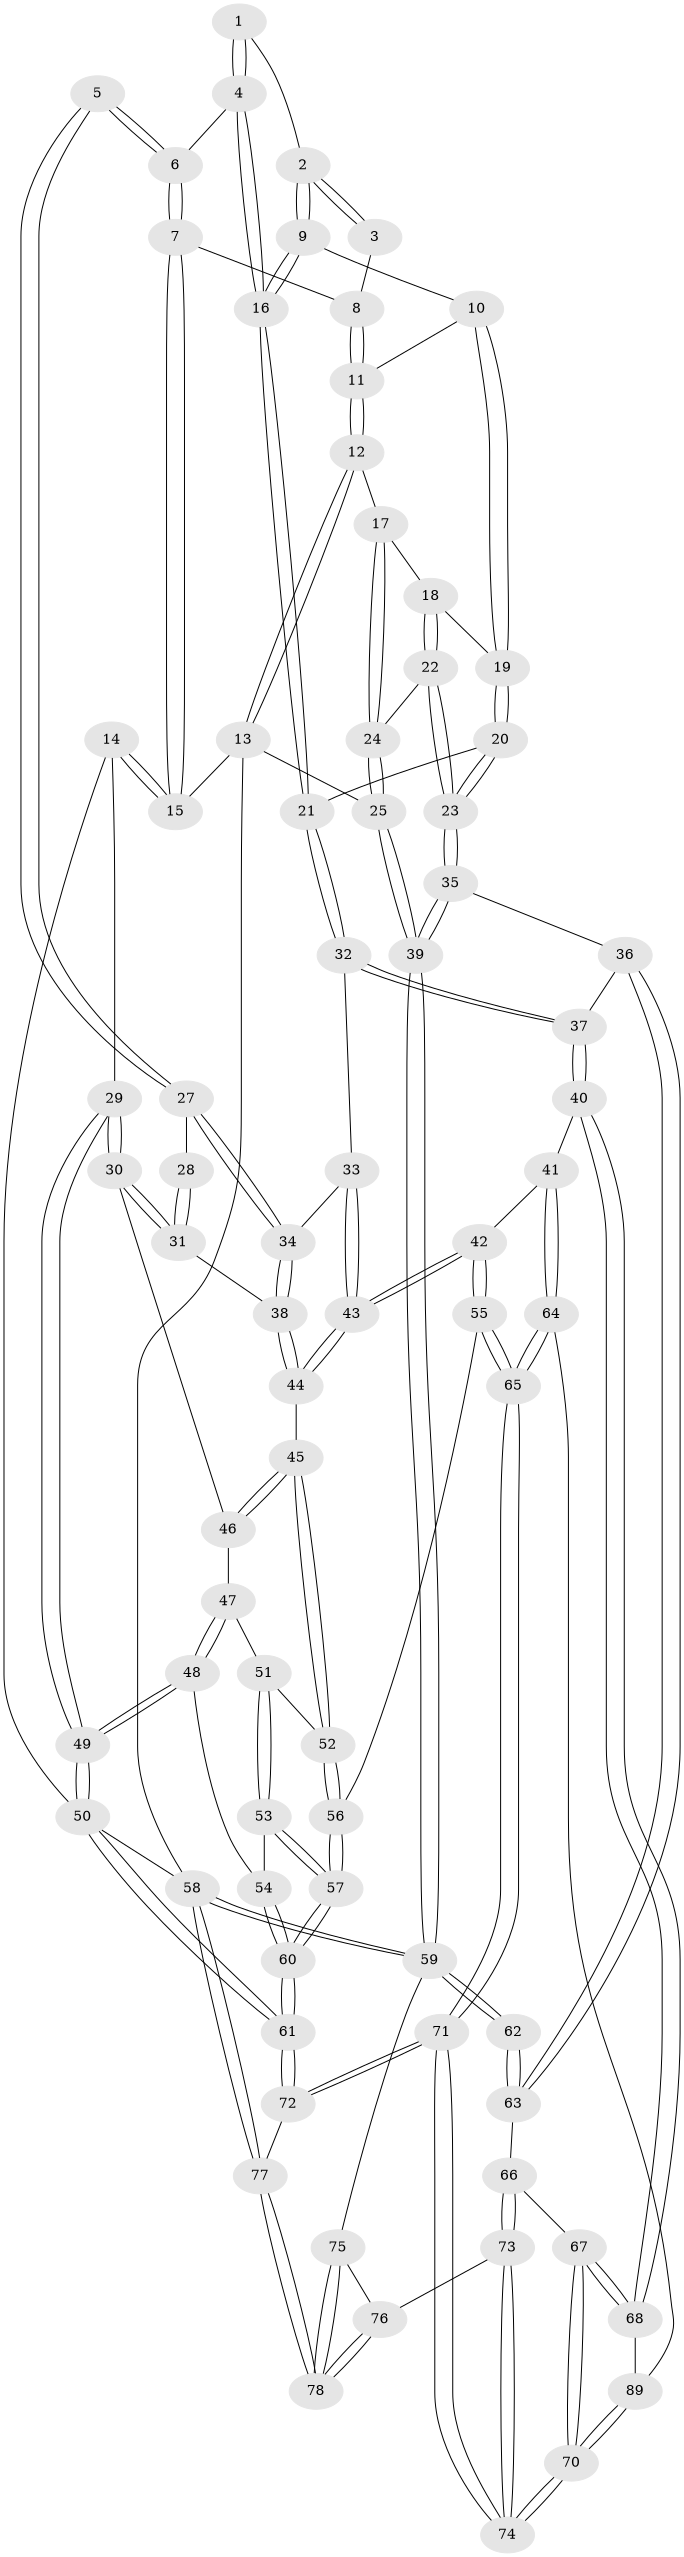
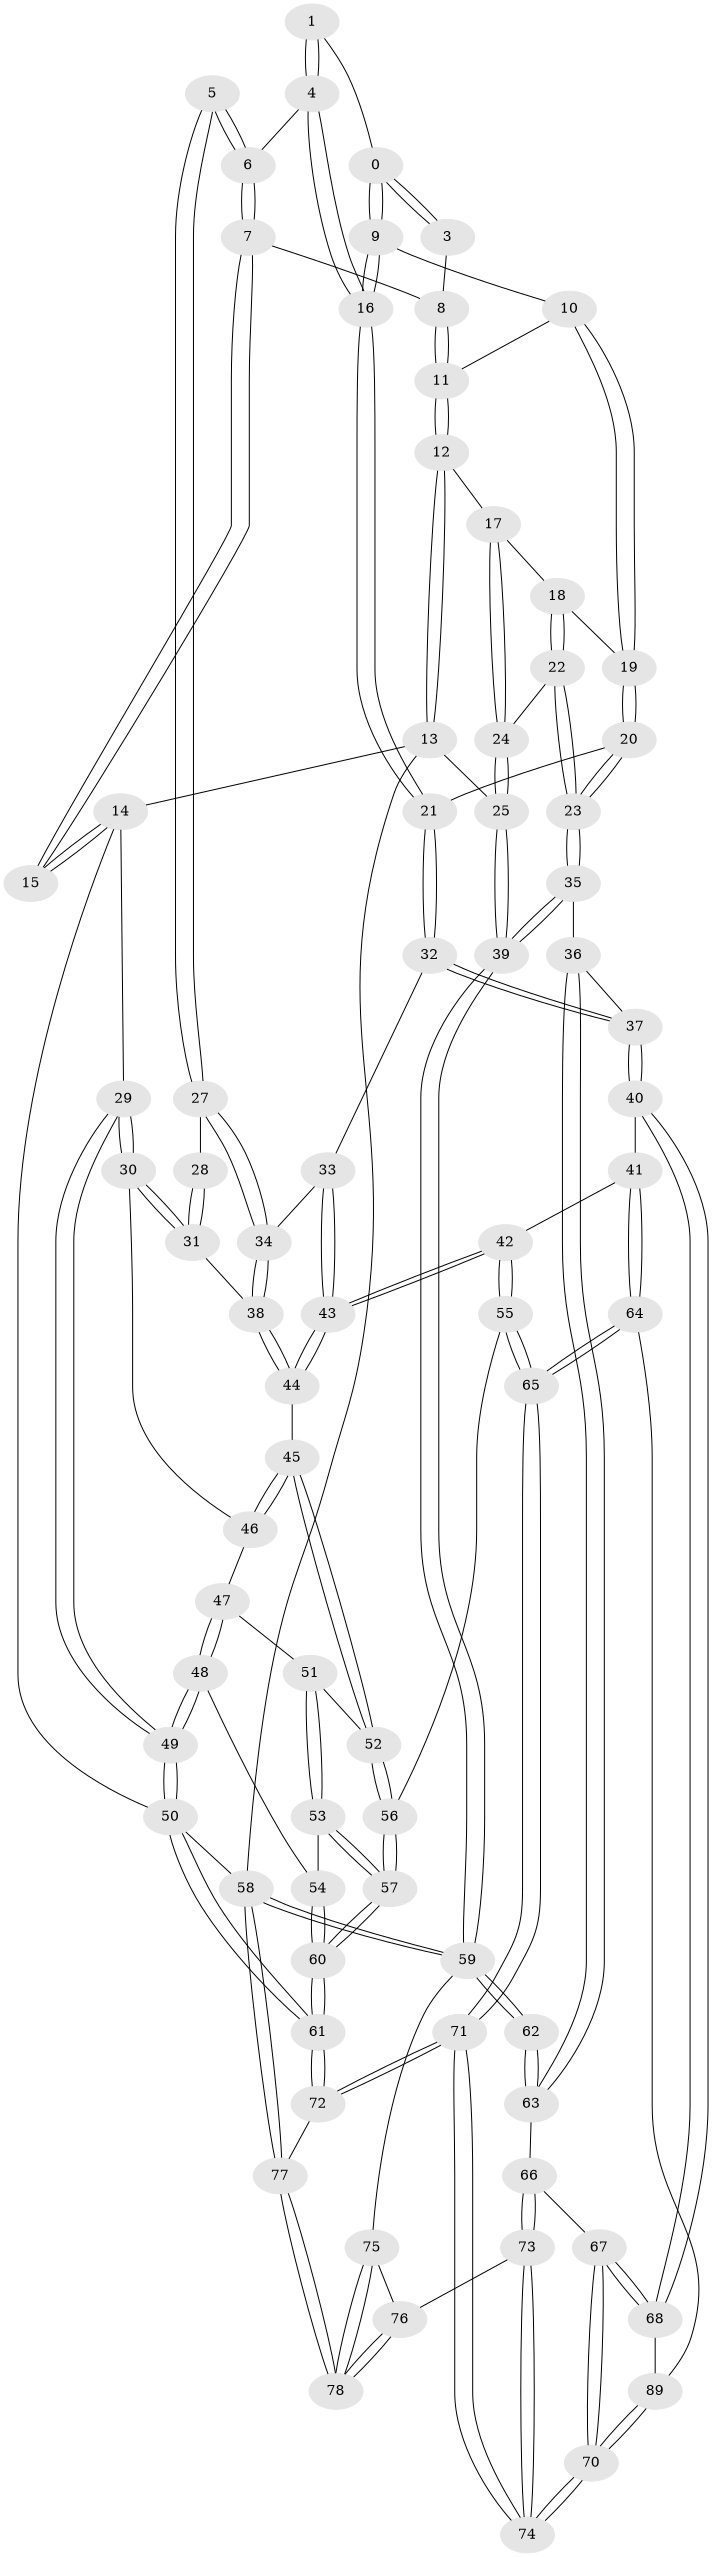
  graph {
    node [color=gray90 style=filled]
    1
-   2
+   2 [label=0]
    4
    3
    9
    16
    6
    8
    10
    11
    5
    27
    21
    7
    28
    34
    15
    12
    19
    20
    13
    17
    14
    25
    58
    18
    24
    29
    50
    39
    59
    77
    30
    49
    61
    32
    22
    23
    35
    33
    37
    36
    31
    38
    46
    47
    44
    43
    40
    63
    66
    41
    68
    45
    62
    75
    42
    64
    n59 [label=89]
    55
    65
    56
    52
    48
    51
    54
    53
    60
    72
    57
    71
    78
    76
    67
    73
    70
    74
    1 -- 2
    1 -- 4
    1 -- 4
    2 -- 3
    2 -- 3
    2 -- 9
    2 -- 9
    4 -- 16
    4 -- 16
    4 -- 6
    3 -- 8
    9 -- 16
    9 -- 16
    9 -- 10
    16 -- 21
    16 -- 21
    6 -- 7
    6 -- 7
    8 -- 11
    8 -- 11
    10 -- 11
    10 -- 19
    10 -- 19
    11 -- 12
    11 -- 12
    5 -- 6
    5 -- 6
    5 -- 27
    5 -- 27
    27 -- 28
    27 -- 34
    27 -- 34
    21 -- 32
    21 -- 32
    7 -- 8
    7 -- 15
    7 -- 15
    28 -- 31
    28 -- 31
    34 -- 38
    34 -- 38
    12 -- 13
    12 -- 13
    12 -- 17
    19 -- 20
    19 -- 20
    20 -- 21
    20 -- 23
    20 -- 23
-   13 -- 15
+   13 -- 14
    13 -- 25
    13 -- 58
    17 -- 18
    17 -- 24
    17 -- 24
    14 -- 15
    14 -- 15
    14 -- 29
    14 -- 50
    25 -- 39
    25 -- 39
    58 -- 59
    58 -- 59
    58 -- 77
    58 -- 77
    18 -- 19
    18 -- 22
    18 -- 22
    24 -- 25
    24 -- 25
    29 -- 30
    29 -- 30
    29 -- 49
    29 -- 49
    50 -- 58
    50 -- 61
    50 -- 61
    39 -- 59
    39 -- 59
    59 -- 62
    59 -- 62
    59 -- 75
    77 -- 78
    77 -- 78
    30 -- 31
    30 -- 31
    30 -- 46
    49 -- 50
    49 -- 50
    61 -- 72
    61 -- 72
    32 -- 33
    32 -- 37
    32 -- 37
    22 -- 24
    22 -- 23
    22 -- 23
    23 -- 35
    23 -- 35
    35 -- 39
    35 -- 39
    35 -- 36
    33 -- 34
    33 -- 43
    33 -- 43
    37 -- 40
    37 -- 40
    36 -- 37
    36 -- 63
    36 -- 63
    31 -- 38
    38 -- 44
    38 -- 44
    46 -- 47
    47 -- 48
    47 -- 48
    47 -- 51
    44 -- 45
    43 -- 44
    43 -- 44
    40 -- 41
    40 -- 68
    40 -- 68
    63 -- 66
    66 -- 67
    66 -- 73
    66 -- 73
    41 -- 42
    41 -- 64
    41 -- 64
    68 -- n59
    45 -- 46
    45 -- 46
    45 -- 52
    45 -- 52
    62 -- 63
    62 -- 63
    75 -- 78
    75 -- 78
    75 -- 76
    42 -- 43
    42 -- 43
    42 -- 55
    42 -- 55
    64 -- n59
    64 -- 65
    64 -- 65
    n59 -- 70
    n59 -- 70
    55 -- 65
    55 -- 65
    55 -- 56
    65 -- 71
    65 -- 71
    56 -- 57
    56 -- 57
    52 -- 56
    52 -- 56
    48 -- 49
    48 -- 49
    48 -- 54
    51 -- 52
    51 -- 53
    51 -- 53
    54 -- 60
    54 -- 60
    53 -- 54
    53 -- 57
    53 -- 57
    60 -- 61
    60 -- 61
    72 -- 77
    57 -- 60
    57 -- 60
    71 -- 72
    71 -- 72
    71 -- 74
    71 -- 74
    76 -- 78
    76 -- 78
    67 -- 68
    67 -- 68
    67 -- 70
    67 -- 70
    73 -- 76
    73 -- 74
    73 -- 74
    70 -- 74
    70 -- 74
  }
